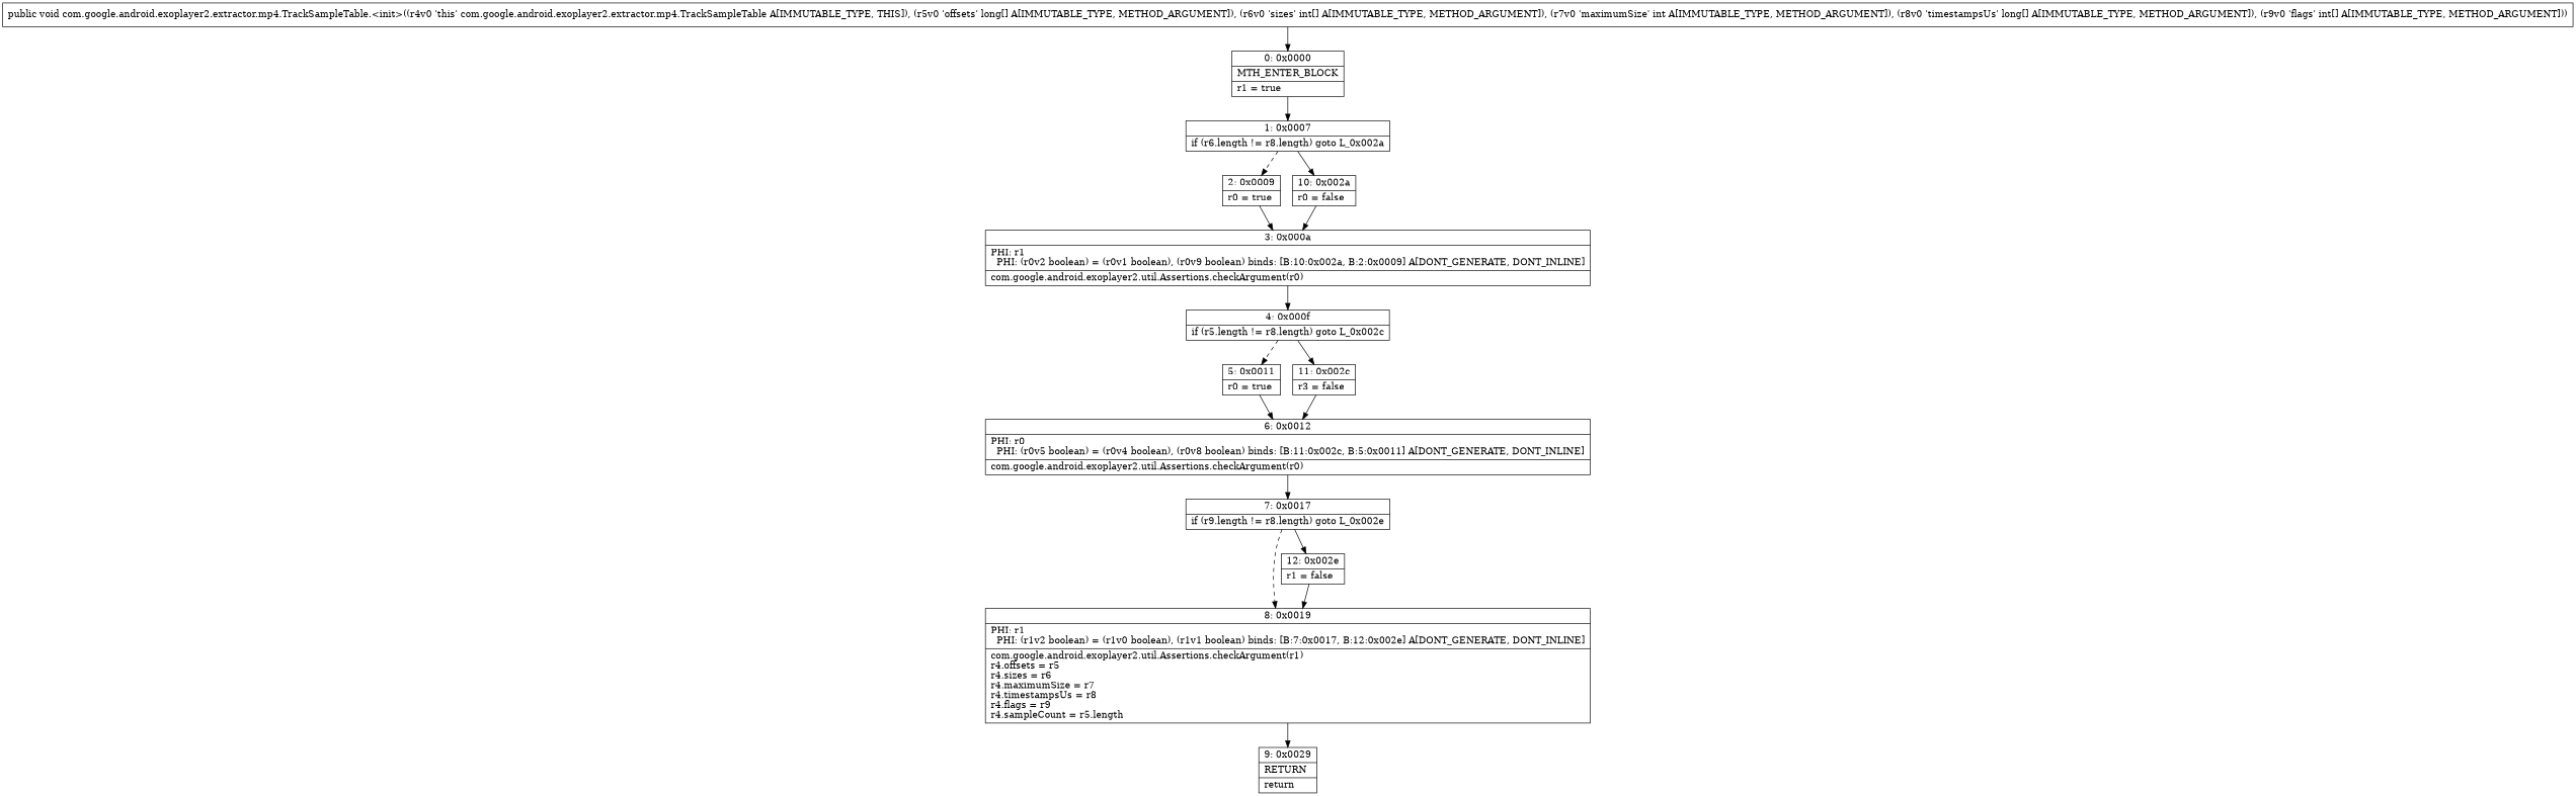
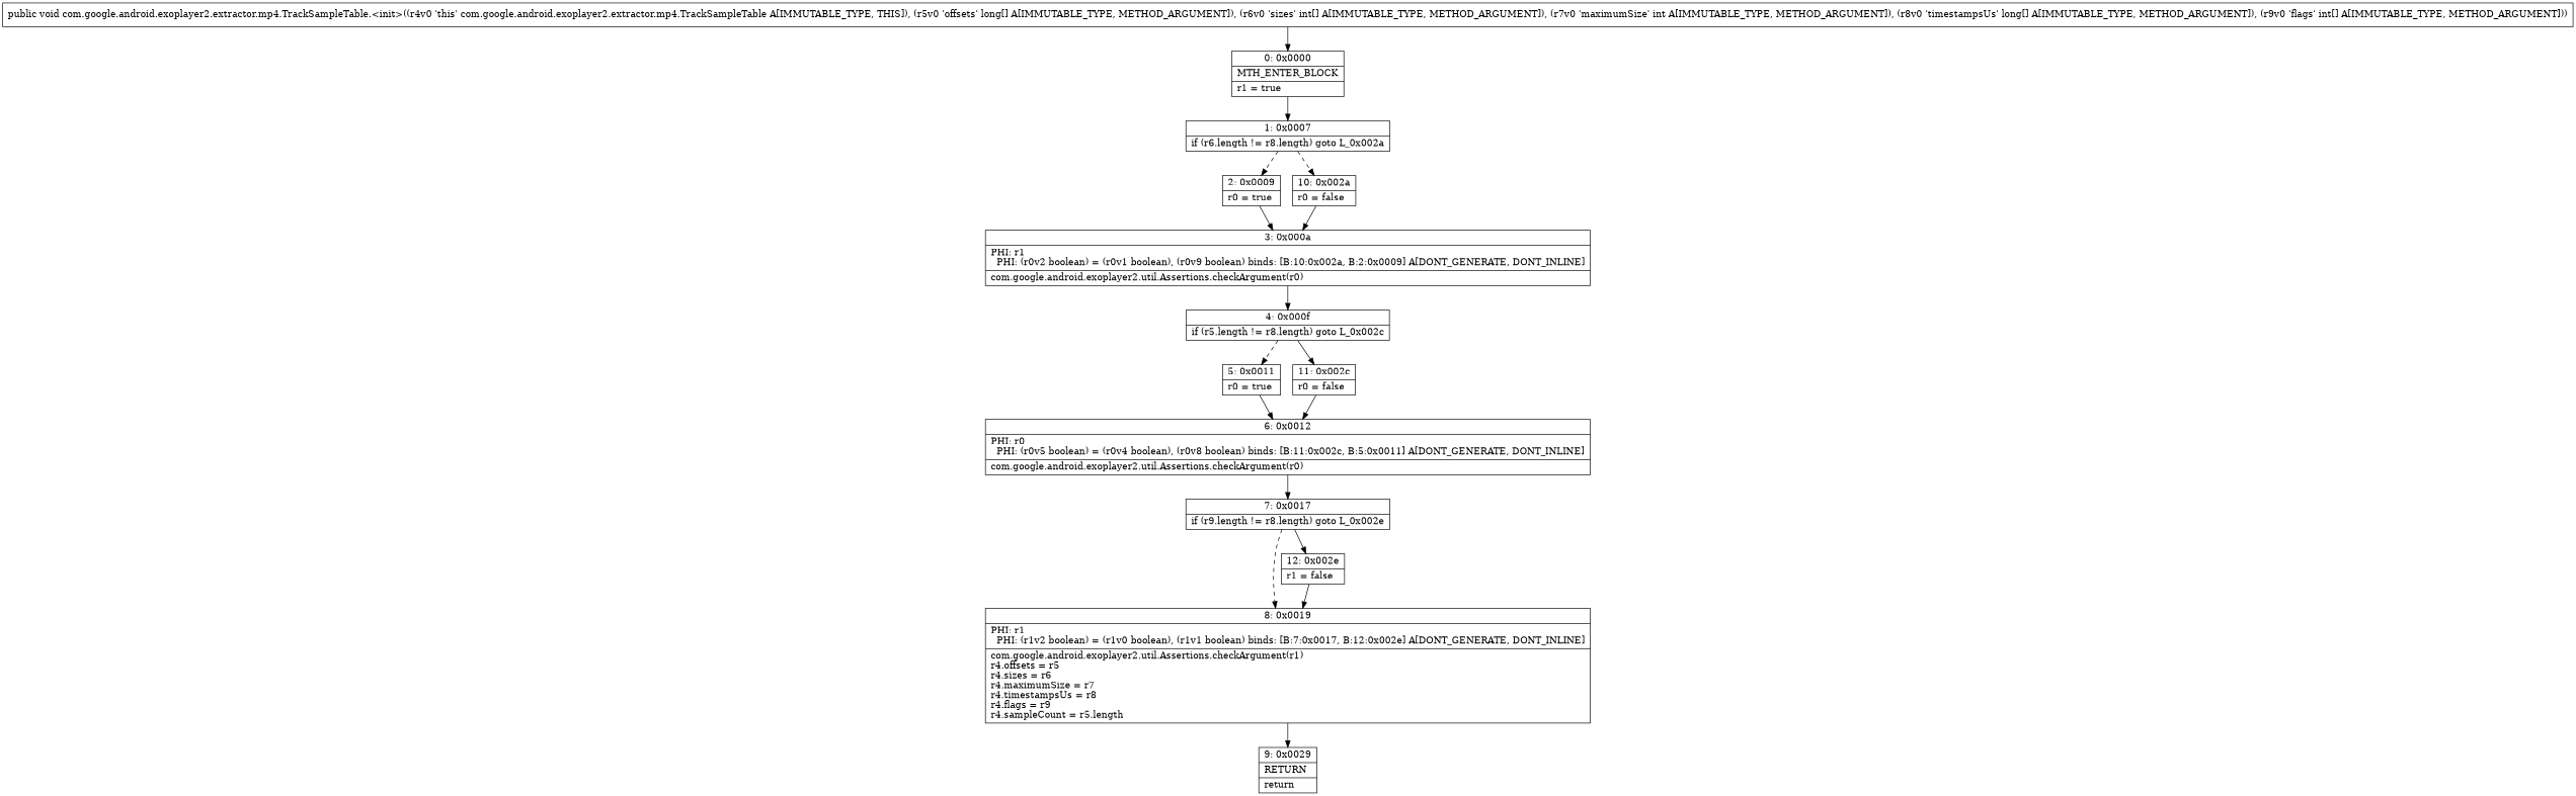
  digraph {
    node [shape=record]
    n1 [label="{0\:\ 0x0000|MTH_ENTER_BLOCK\l|r1 = true\l}"]
    n2 [label="{1\:\ 0x0007|if (r6.length != r8.length) goto L_0x002a\l}"]
    n3 [label="{2\:\ 0x0009|r0 = true\l}"]
    n4 [label="{10\:\ 0x002a|r0 = false\l}"]
    n5 [label="{3\:\ 0x000a|PHI: r1 \l  PHI: (r0v2 boolean) = (r0v1 boolean), (r0v9 boolean) binds: [B:10:0x002a, B:2:0x0009] A[DONT_GENERATE, DONT_INLINE]\l|com.google.android.exoplayer2.util.Assertions.checkArgument(r0)\l}"]
    n6 [label="{4\:\ 0x000f|if (r5.length != r8.length) goto L_0x002c\l}"]
    n7 [label="{5\:\ 0x0011|r0 = true\l}"]
-   n8 [label="{11\:\ 0x002c|r3 = false\l}"]
+   n8 [label="{11\:\ 0x002c|r0 = false\l}"]
    n9 [label="{6\:\ 0x0012|PHI: r0 \l  PHI: (r0v5 boolean) = (r0v4 boolean), (r0v8 boolean) binds: [B:11:0x002c, B:5:0x0011] A[DONT_GENERATE, DONT_INLINE]\l|com.google.android.exoplayer2.util.Assertions.checkArgument(r0)\l}"]
    n10 [label="{7\:\ 0x0017|if (r9.length != r8.length) goto L_0x002e\l}"]
    n11 [label="{8\:\ 0x0019|PHI: r1 \l  PHI: (r1v2 boolean) = (r1v0 boolean), (r1v1 boolean) binds: [B:7:0x0017, B:12:0x002e] A[DONT_GENERATE, DONT_INLINE]\l|com.google.android.exoplayer2.util.Assertions.checkArgument(r1)\lr4.offsets = r5\lr4.sizes = r6\lr4.maximumSize = r7\lr4.timestampsUs = r8\lr4.flags = r9\lr4.sampleCount = r5.length\l}"]
    n12 [label="{12\:\ 0x002e|r1 = false\l}"]
    n13 [label="{9\:\ 0x0029|RETURN\l|return\l}"]
    n14 [label="{public void com.google.android.exoplayer2.extractor.mp4.TrackSampleTable.\<init\>((r4v0 'this' com.google.android.exoplayer2.extractor.mp4.TrackSampleTable A[IMMUTABLE_TYPE, THIS]), (r5v0 'offsets' long[] A[IMMUTABLE_TYPE, METHOD_ARGUMENT]), (r6v0 'sizes' int[] A[IMMUTABLE_TYPE, METHOD_ARGUMENT]), (r7v0 'maximumSize' int A[IMMUTABLE_TYPE, METHOD_ARGUMENT]), (r8v0 'timestampsUs' long[] A[IMMUTABLE_TYPE, METHOD_ARGUMENT]), (r9v0 'flags' int[] A[IMMUTABLE_TYPE, METHOD_ARGUMENT])) }"]
    n1 -> n2
    n2 -> n3 [style=dashed]
-   n2 -> n4
+   n2 -> n4 [style=dashed]
    n3 -> n5
    n4 -> n5
    n5 -> n6
    n6 -> n7 [style=dashed]
    n6 -> n8
    n7 -> n9
    n8 -> n9
    n9 -> n10
    n10 -> n11 [style=dashed]
    n10 -> n12
    n11 -> n13
    n12 -> n11
    n14 -> n1
  }
